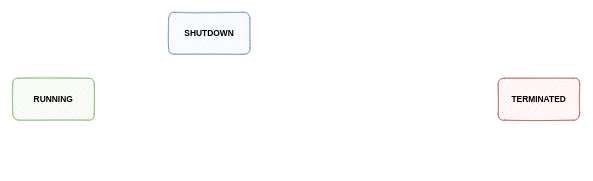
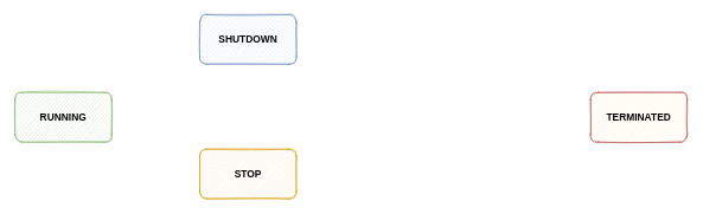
  <mxCell id="0" />
  <mxCell id="1" parent="0" />
  <mxCell id="2" value="&lt;b&gt;&lt;font style=&quot;font-size: 14px&quot;&gt;RUNNING&lt;/font&gt;&lt;/b&gt;" style="rounded=1;whiteSpace=wrap;html=1;fillColor=#d5e8d4;strokeColor=#82b366;sketch=1;" parent="1" vertex="1"><mxGeometry x="20" y="130" width="136" height="70" as="geometry" /></mxCell>
  <mxCell id="3" value="&lt;span style=&quot;font-size: 14px&quot;&gt;&lt;b&gt;SHUTDOWN&lt;/b&gt;&lt;/span&gt;" style="rounded=1;whiteSpace=wrap;html=1;fillColor=#dae8fc;strokeColor=#6c8ebf;sketch=1;" vertex="1" parent="1"><mxGeometry x="280" y="20" width="136" height="70" as="geometry" /></mxCell>
- <mxCell id="5" value="&lt;span style=&quot;font-size: 14px&quot;&gt;&lt;b&gt;TERMINATED&lt;/b&gt;&lt;/span&gt;" style="rounded=1;whiteSpace=wrap;html=1;fillColor=#f8cecc;strokeColor=#b85450;sketch=1;" vertex="1" parent="1"><mxGeometry x="830" y="130" width="136" height="70" as="geometry" /></mxCell>
+ <mxCell id="4" value="&lt;span style=&quot;font-size: 14px&quot;&gt;&lt;b&gt;STOP&lt;/b&gt;&lt;/span&gt;" style="rounded=1;whiteSpace=wrap;html=1;fillColor=#ffe6cc;strokeColor=#d79b00;sketch=1;" vertex="1" parent="1"><mxGeometry x="280" y="210" width="136" height="70" as="geometry" /></mxCell>
+ <mxCell id="5" value="&lt;span style=&quot;font-size: 14px&quot;&gt;&lt;b&gt;TERMINATED&lt;/b&gt;&lt;/span&gt;" style="rounded=1;whiteSpace=wrap;html=1;fillColor=#fff2cc;strokeColor=#b85450;sketch=1;" vertex="1" parent="1"><mxGeometry x="830" y="130" width="136" height="70" as="geometry" /></mxCell>
